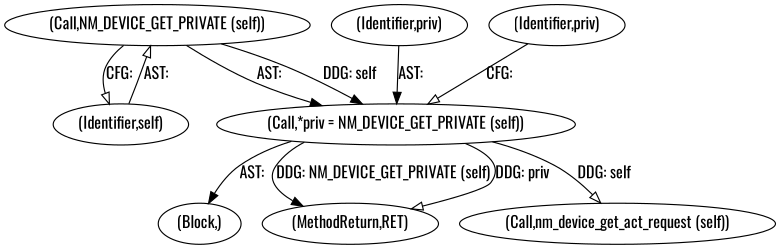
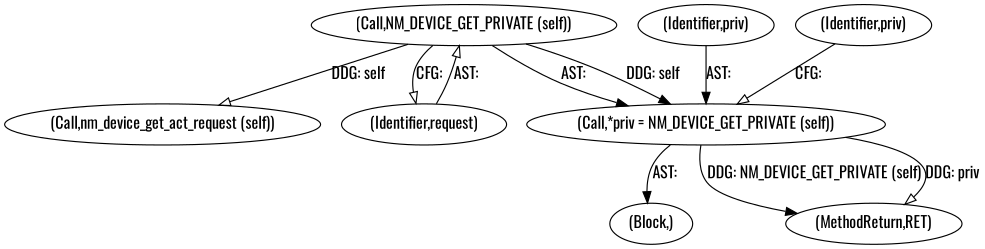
  digraph {
    fontname=Oswald
    node [fontname=Oswald]
    edge [arrowhead=normal fontname=Oswald]
    n1 [label="(Call,*priv = NM_DEVICE_GET_PRIVATE (self))"]
    n2 [label="(Block,)"]
    n3 [label="(MethodReturn,RET)"]
    n4 [label="(Call,NM_DEVICE_GET_PRIVATE (self))"]
    n5 [label="(Call,nm_device_get_act_request (self))"]
-   n6 [label="(Identifier,self)"]
+   n6 [label="(Identifier,request)"]
    n7 [label="(Identifier,priv)"]
    n8 [label="(Identifier,priv)"]
    n1 -> n2 [label="AST: "]
    n1 -> n3 [label="DDG: NM_DEVICE_GET_PRIVATE (self)"]
    n1 -> n3 [arrowhead=onormal label="DDG: priv"]
    n4 -> n1 [label="AST: "]
    n4 -> n1 [label="DDG: self"]
-   n1 -> n5 [arrowhead=onormal label="DDG: self"]
+   n4 -> n5 [arrowhead=onormal label="DDG: self"]
    n4 -> n6 [arrowhead=onormal label="CFG: "]
    n6 -> n4 [arrowhead=onormal label="AST: "]
    n7 -> n1 [label="AST: "]
    n8 -> n1 [arrowhead=onormal label="CFG: "]
  }
